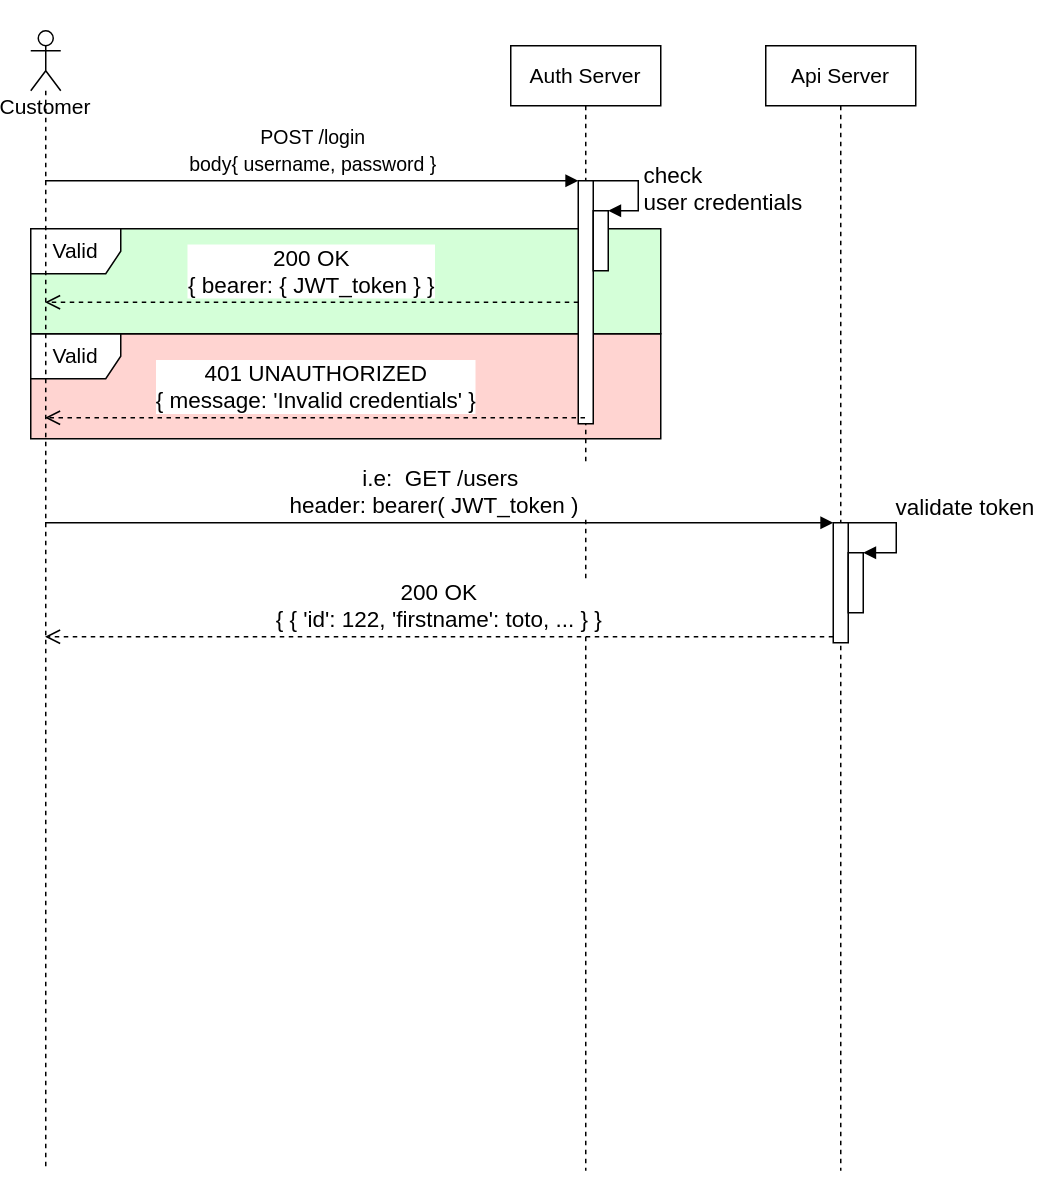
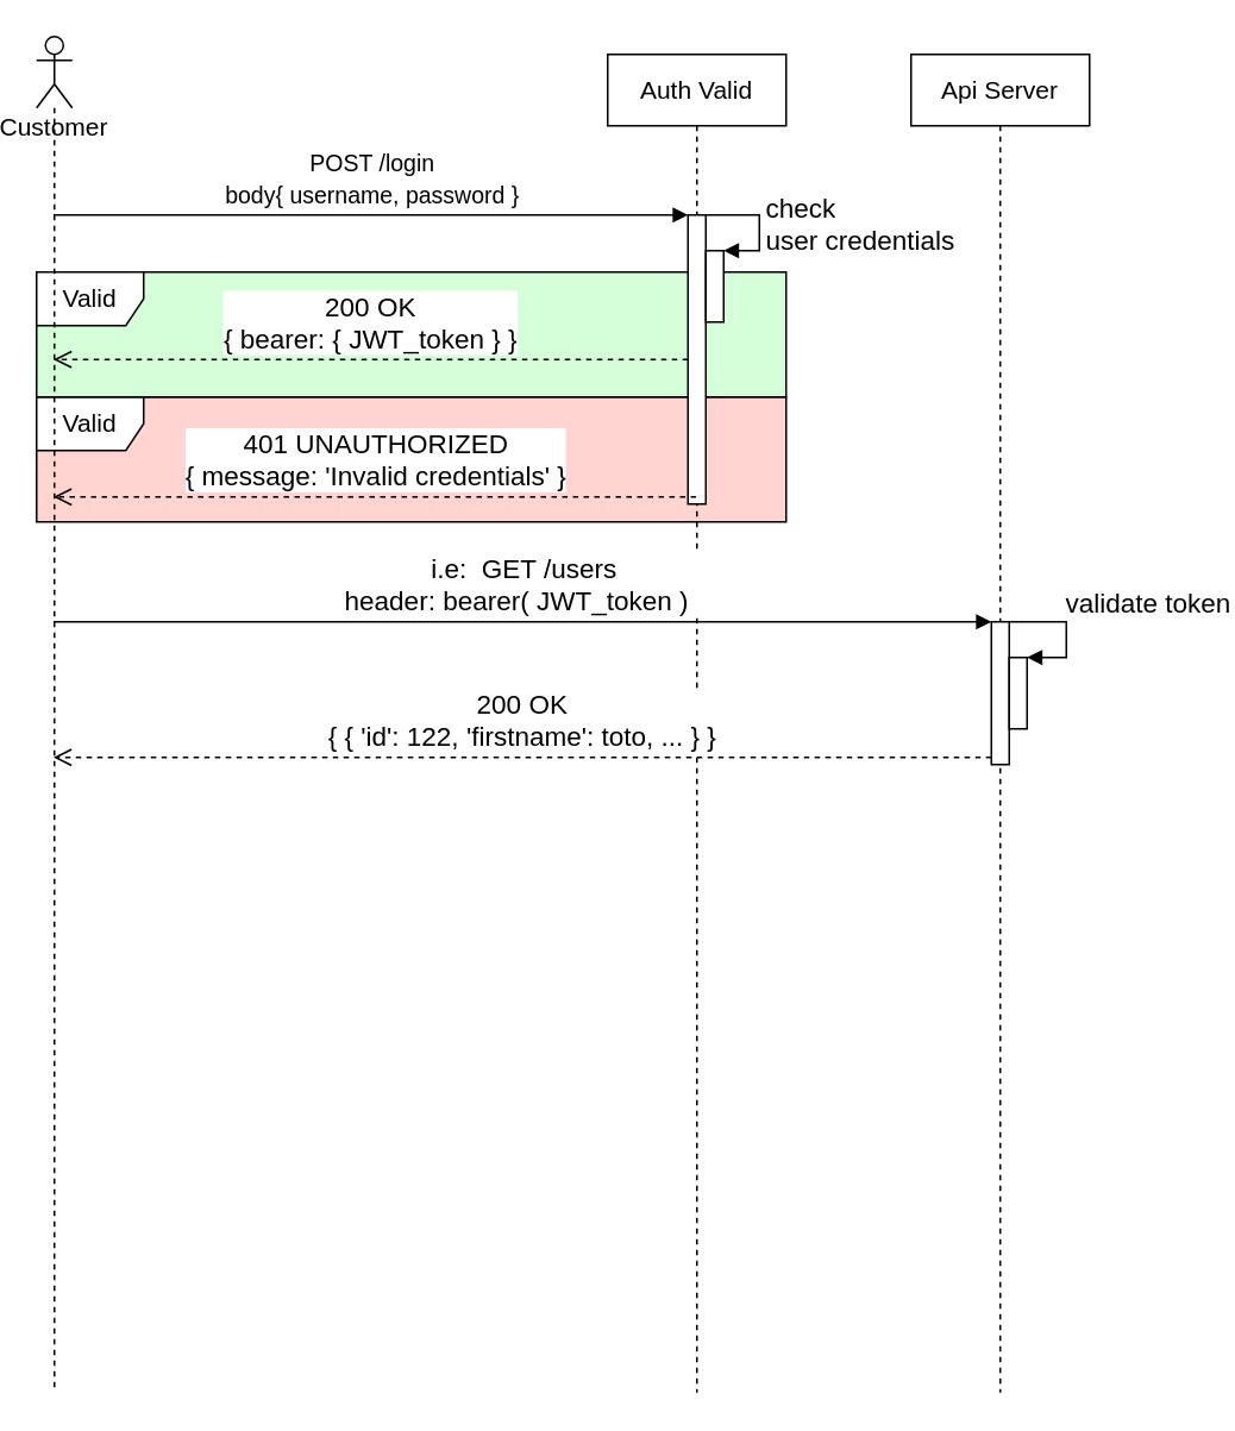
  <mxCell id="0" />
  <mxCell id="1" parent="0" />
  <mxCell id="2" value="Valid" style="shape=umlFrame;whiteSpace=wrap;html=1;fontSize=14;swimlaneFillColor=#FFD4D1;fillColor=#FFFFFF;strokeColor=#030303;" vertex="1" parent="1"><mxGeometry x="20" y="222" width="420" height="70" as="geometry" /></mxCell>
  <mxCell id="3" value="Valid" style="shape=umlFrame;whiteSpace=wrap;html=1;fontSize=14;swimlaneFillColor=#D4FFD8;fillColor=#FFFFFF;strokeColor=#030303;" vertex="1" parent="1"><mxGeometry x="20" y="152" width="420" height="70" as="geometry" /></mxCell>
- <mxCell id="4" value="Auth Server" style="shape=umlLifeline;perimeter=lifelinePerimeter;whiteSpace=wrap;html=1;container=1;collapsible=0;recursiveResize=0;outlineConnect=0;fontSize=14;" vertex="1" parent="1"><mxGeometry x="340" y="30" width="100" height="750" as="geometry" /></mxCell>
+ <mxCell id="4" value="Auth Valid" style="shape=umlLifeline;perimeter=lifelinePerimeter;whiteSpace=wrap;html=1;container=1;collapsible=0;recursiveResize=0;outlineConnect=0;fontSize=14;" vertex="1" parent="1"><mxGeometry x="340" y="30" width="100" height="750" as="geometry" /></mxCell>
  <mxCell id="5" value="" style="html=1;points=[];perimeter=orthogonalPerimeter;fontSize=15;" vertex="1" parent="4"><mxGeometry x="45" y="90" width="10" height="162" as="geometry" /></mxCell>
  <mxCell id="6" value="" style="html=1;points=[];perimeter=orthogonalPerimeter;fontSize=15;" vertex="1" parent="4"><mxGeometry x="55" y="110" width="10" height="40" as="geometry" /></mxCell>
  <mxCell id="7" value="check&amp;nbsp;&lt;br&gt;user credentials" style="edgeStyle=orthogonalEdgeStyle;html=1;align=left;spacingLeft=2;endArrow=block;rounded=0;entryX=1;entryY=0;fontSize=15;" edge="1" target="6" parent="4" source="5"><mxGeometry relative="1" as="geometry"><mxPoint x="60" y="90" as="sourcePoint" /><Array as="points"><mxPoint x="85" y="90" /><mxPoint x="85" y="110" /></Array></mxGeometry></mxCell>
  <mxCell id="8" value="Customer&lt;br style=&quot;font-size: 14px;&quot;&gt;" style="shape=umlLifeline;participant=umlActor;perimeter=lifelinePerimeter;whiteSpace=wrap;html=1;container=1;collapsible=0;recursiveResize=0;verticalAlign=top;spacingTop=36;outlineConnect=0;fontSize=14;" vertex="1" parent="1"><mxGeometry x="20" y="20" width="20" height="760" as="geometry" /></mxCell>
  <mxCell id="9" value="Api Server" style="shape=umlLifeline;perimeter=lifelinePerimeter;whiteSpace=wrap;html=1;container=1;collapsible=0;recursiveResize=0;outlineConnect=0;fontSize=14;" vertex="1" parent="1"><mxGeometry x="510" y="30" width="100" height="750" as="geometry" /></mxCell>
  <mxCell id="10" value="" style="html=1;points=[];perimeter=orthogonalPerimeter;fontSize=15;" vertex="1" parent="9"><mxGeometry x="45" y="318" width="10" height="80" as="geometry" /></mxCell>
  <mxCell id="11" value="" style="html=1;points=[];perimeter=orthogonalPerimeter;fontSize=15;" vertex="1" parent="9"><mxGeometry x="55" y="338" width="10" height="40" as="geometry" /></mxCell>
  <mxCell id="12" value="validate token" style="edgeStyle=orthogonalEdgeStyle;html=1;align=left;spacingLeft=2;endArrow=block;rounded=0;entryX=1;entryY=0;fontSize=15;" edge="1" target="11" parent="9" source="10"><mxGeometry x="-0.231" y="11" relative="1" as="geometry"><mxPoint x="62" y="230" as="sourcePoint" /><Array as="points"><mxPoint x="87" y="318" /><mxPoint x="87" y="338" /></Array><mxPoint as="offset" /></mxGeometry></mxCell>
  <mxCell id="13" value="&lt;font style=&quot;font-size: 13px&quot;&gt;POST /login&lt;br&gt;body{ username, password }&lt;/font&gt;" style="html=1;verticalAlign=bottom;endArrow=block;entryX=0;entryY=0;fontSize=15;" edge="1" target="5" parent="1" source="8"><mxGeometry relative="1" as="geometry"><mxPoint x="150" y="230" as="sourcePoint" /></mxGeometry></mxCell>
  <mxCell id="14" value="200 OK&lt;br&gt;{ bearer: { JWT_token } }" style="html=1;verticalAlign=bottom;endArrow=open;dashed=1;endSize=8;fontSize=15;" edge="1" source="5" parent="1" target="8"><mxGeometry relative="1" as="geometry"><mxPoint x="150" y="306" as="targetPoint" /><Array as="points"><mxPoint x="300" y="201" /></Array></mxGeometry></mxCell>
  <mxCell id="15" value="i.e:&amp;nbsp; GET /users&lt;br&gt;header: bearer( JWT_token )&amp;nbsp;&amp;nbsp;" style="html=1;verticalAlign=bottom;endArrow=block;entryX=0;entryY=0;fontSize=15;" edge="1" target="10" parent="1" source="8"><mxGeometry relative="1" as="geometry"><mxPoint x="328" y="250" as="sourcePoint" /></mxGeometry></mxCell>
  <mxCell id="16" value="200 OK&lt;br&gt;{ { 'id': 122, 'firstname': toto, ... } }" style="html=1;verticalAlign=bottom;endArrow=open;dashed=1;endSize=8;exitX=0;exitY=0.95;fontSize=15;" edge="1" source="10" parent="1" target="8"><mxGeometry relative="1" as="geometry"><mxPoint x="328" y="326" as="targetPoint" /></mxGeometry></mxCell>
  <mxCell id="17" value="401 UNAUTHORIZED&lt;br&gt;{ message: 'Invalid credentials' }" style="html=1;verticalAlign=bottom;endArrow=open;dashed=1;endSize=8;fontSize=15;" edge="1" parent="1" target="8"><mxGeometry relative="1" as="geometry"><mxPoint x="34" y="278" as="targetPoint" /><mxPoint x="389.5" y="278" as="sourcePoint" /><Array as="points"><mxPoint x="304.5" y="278" /></Array></mxGeometry></mxCell>
